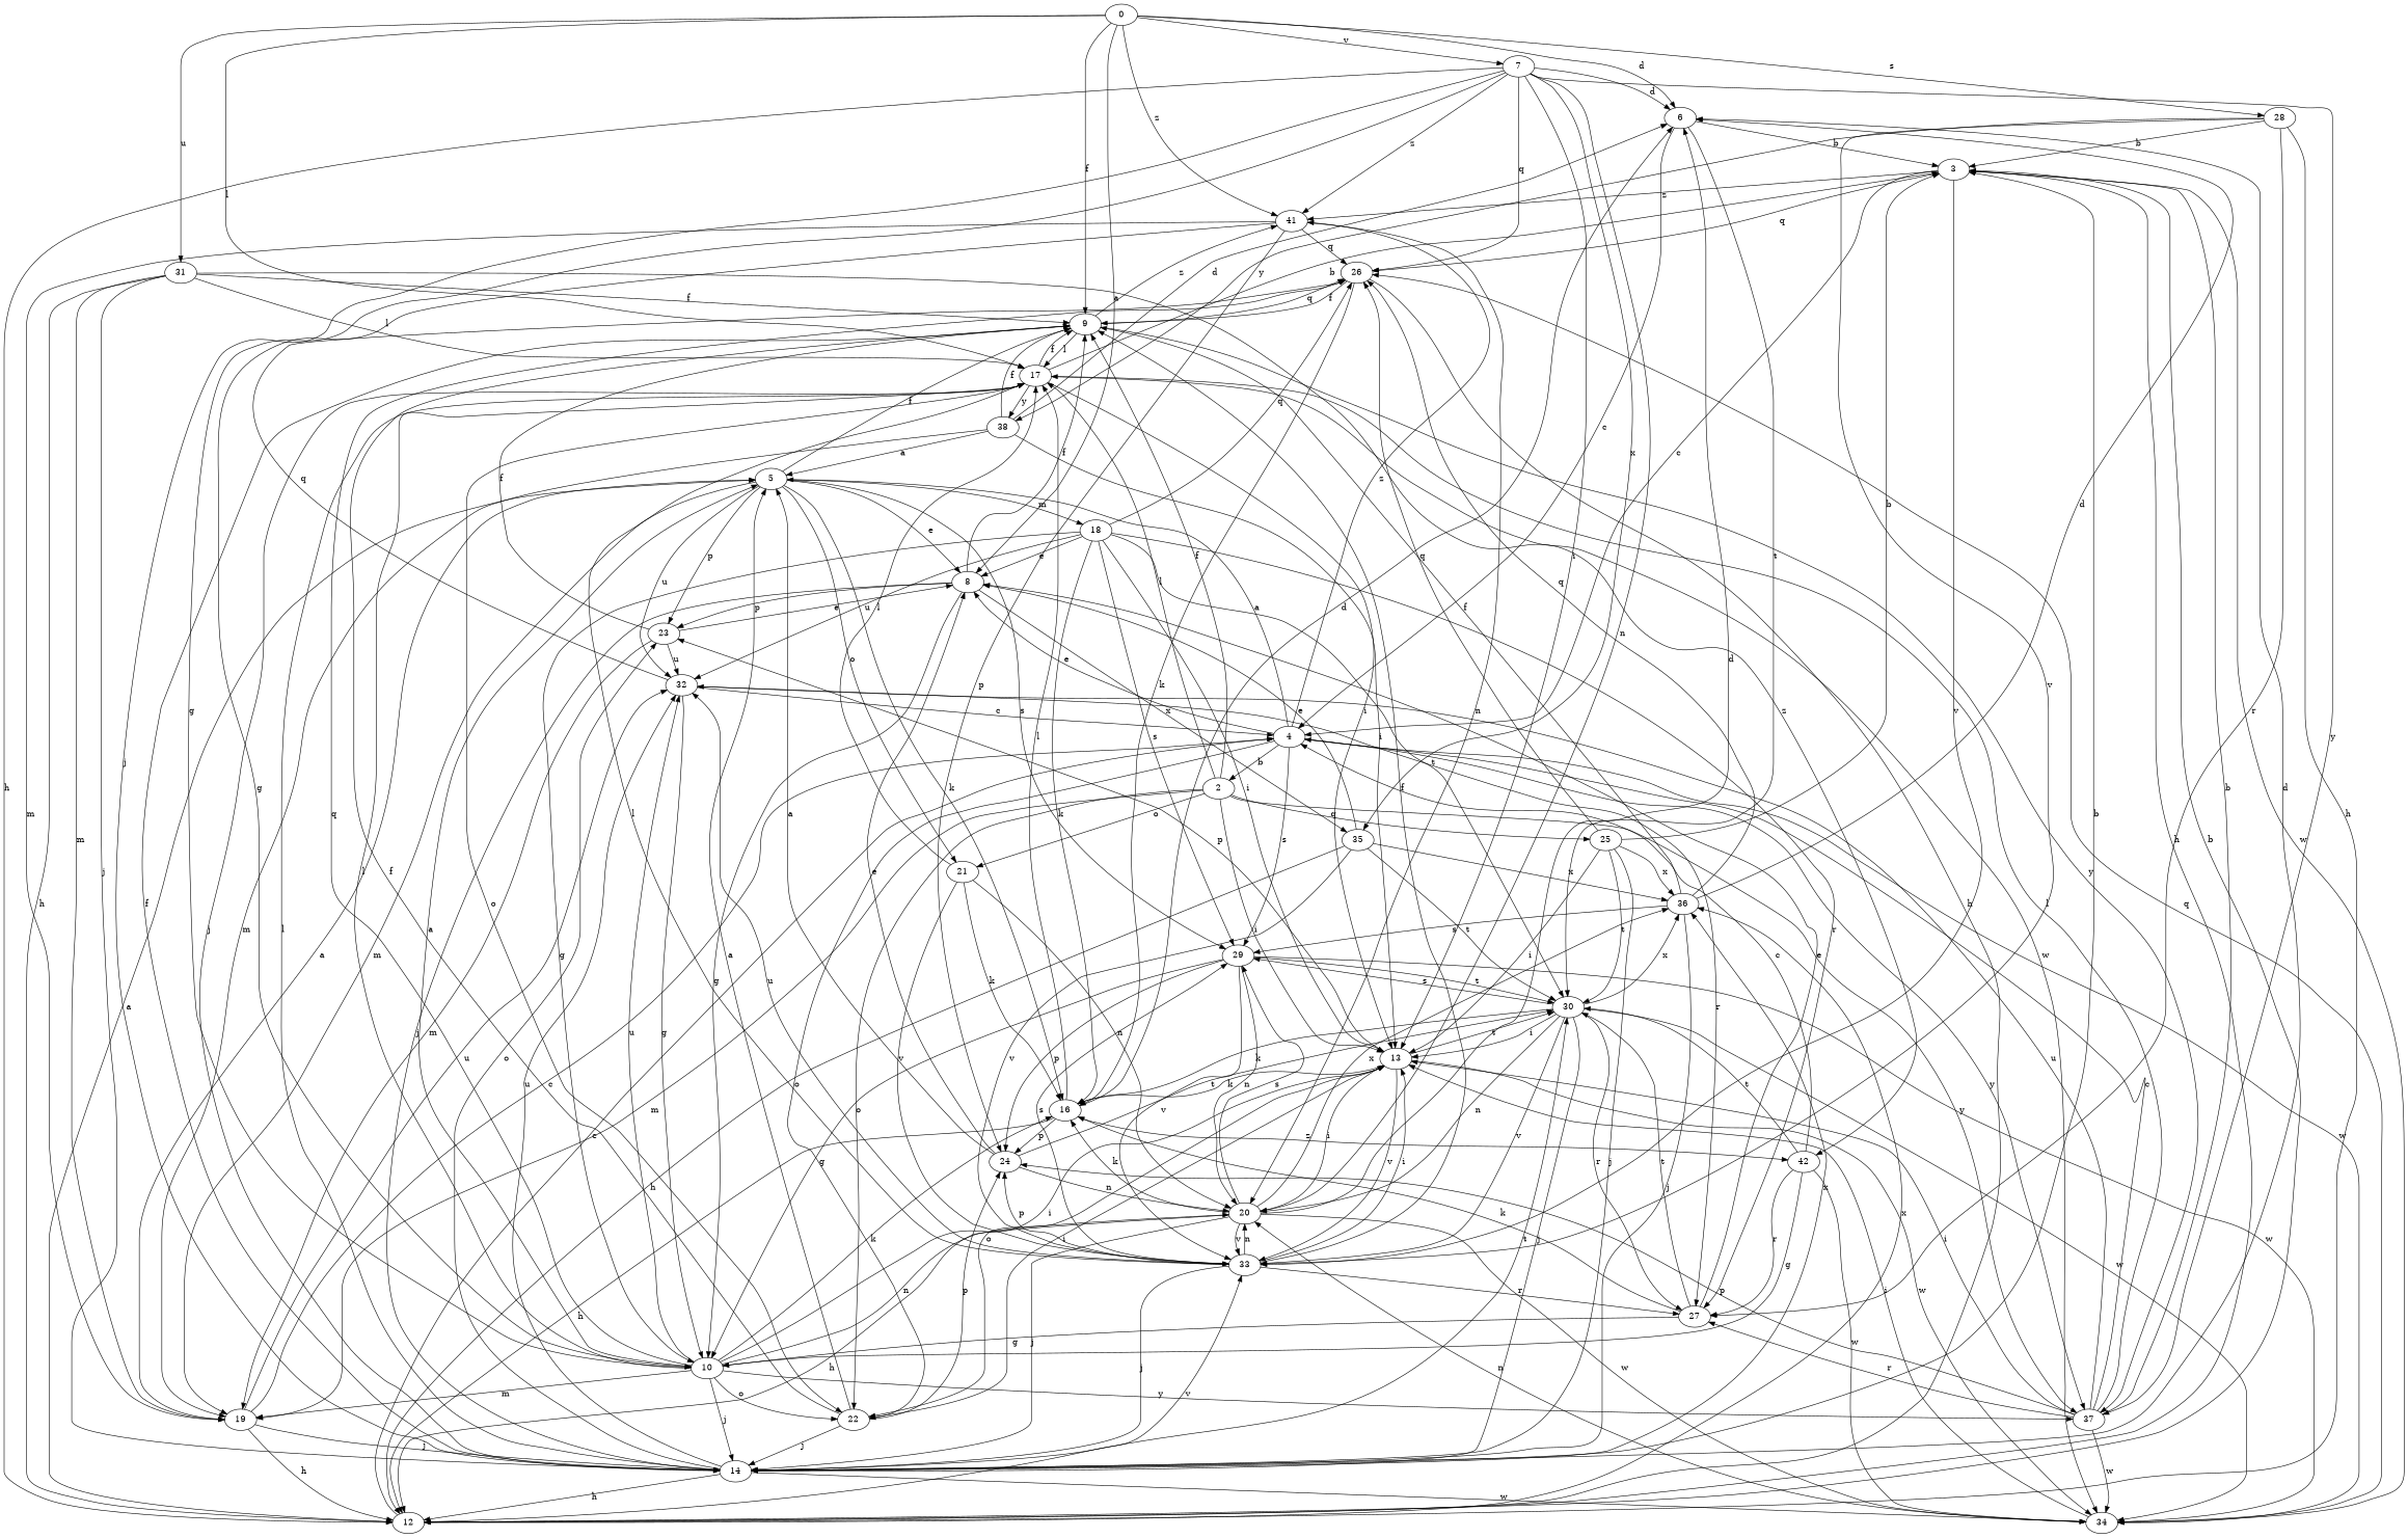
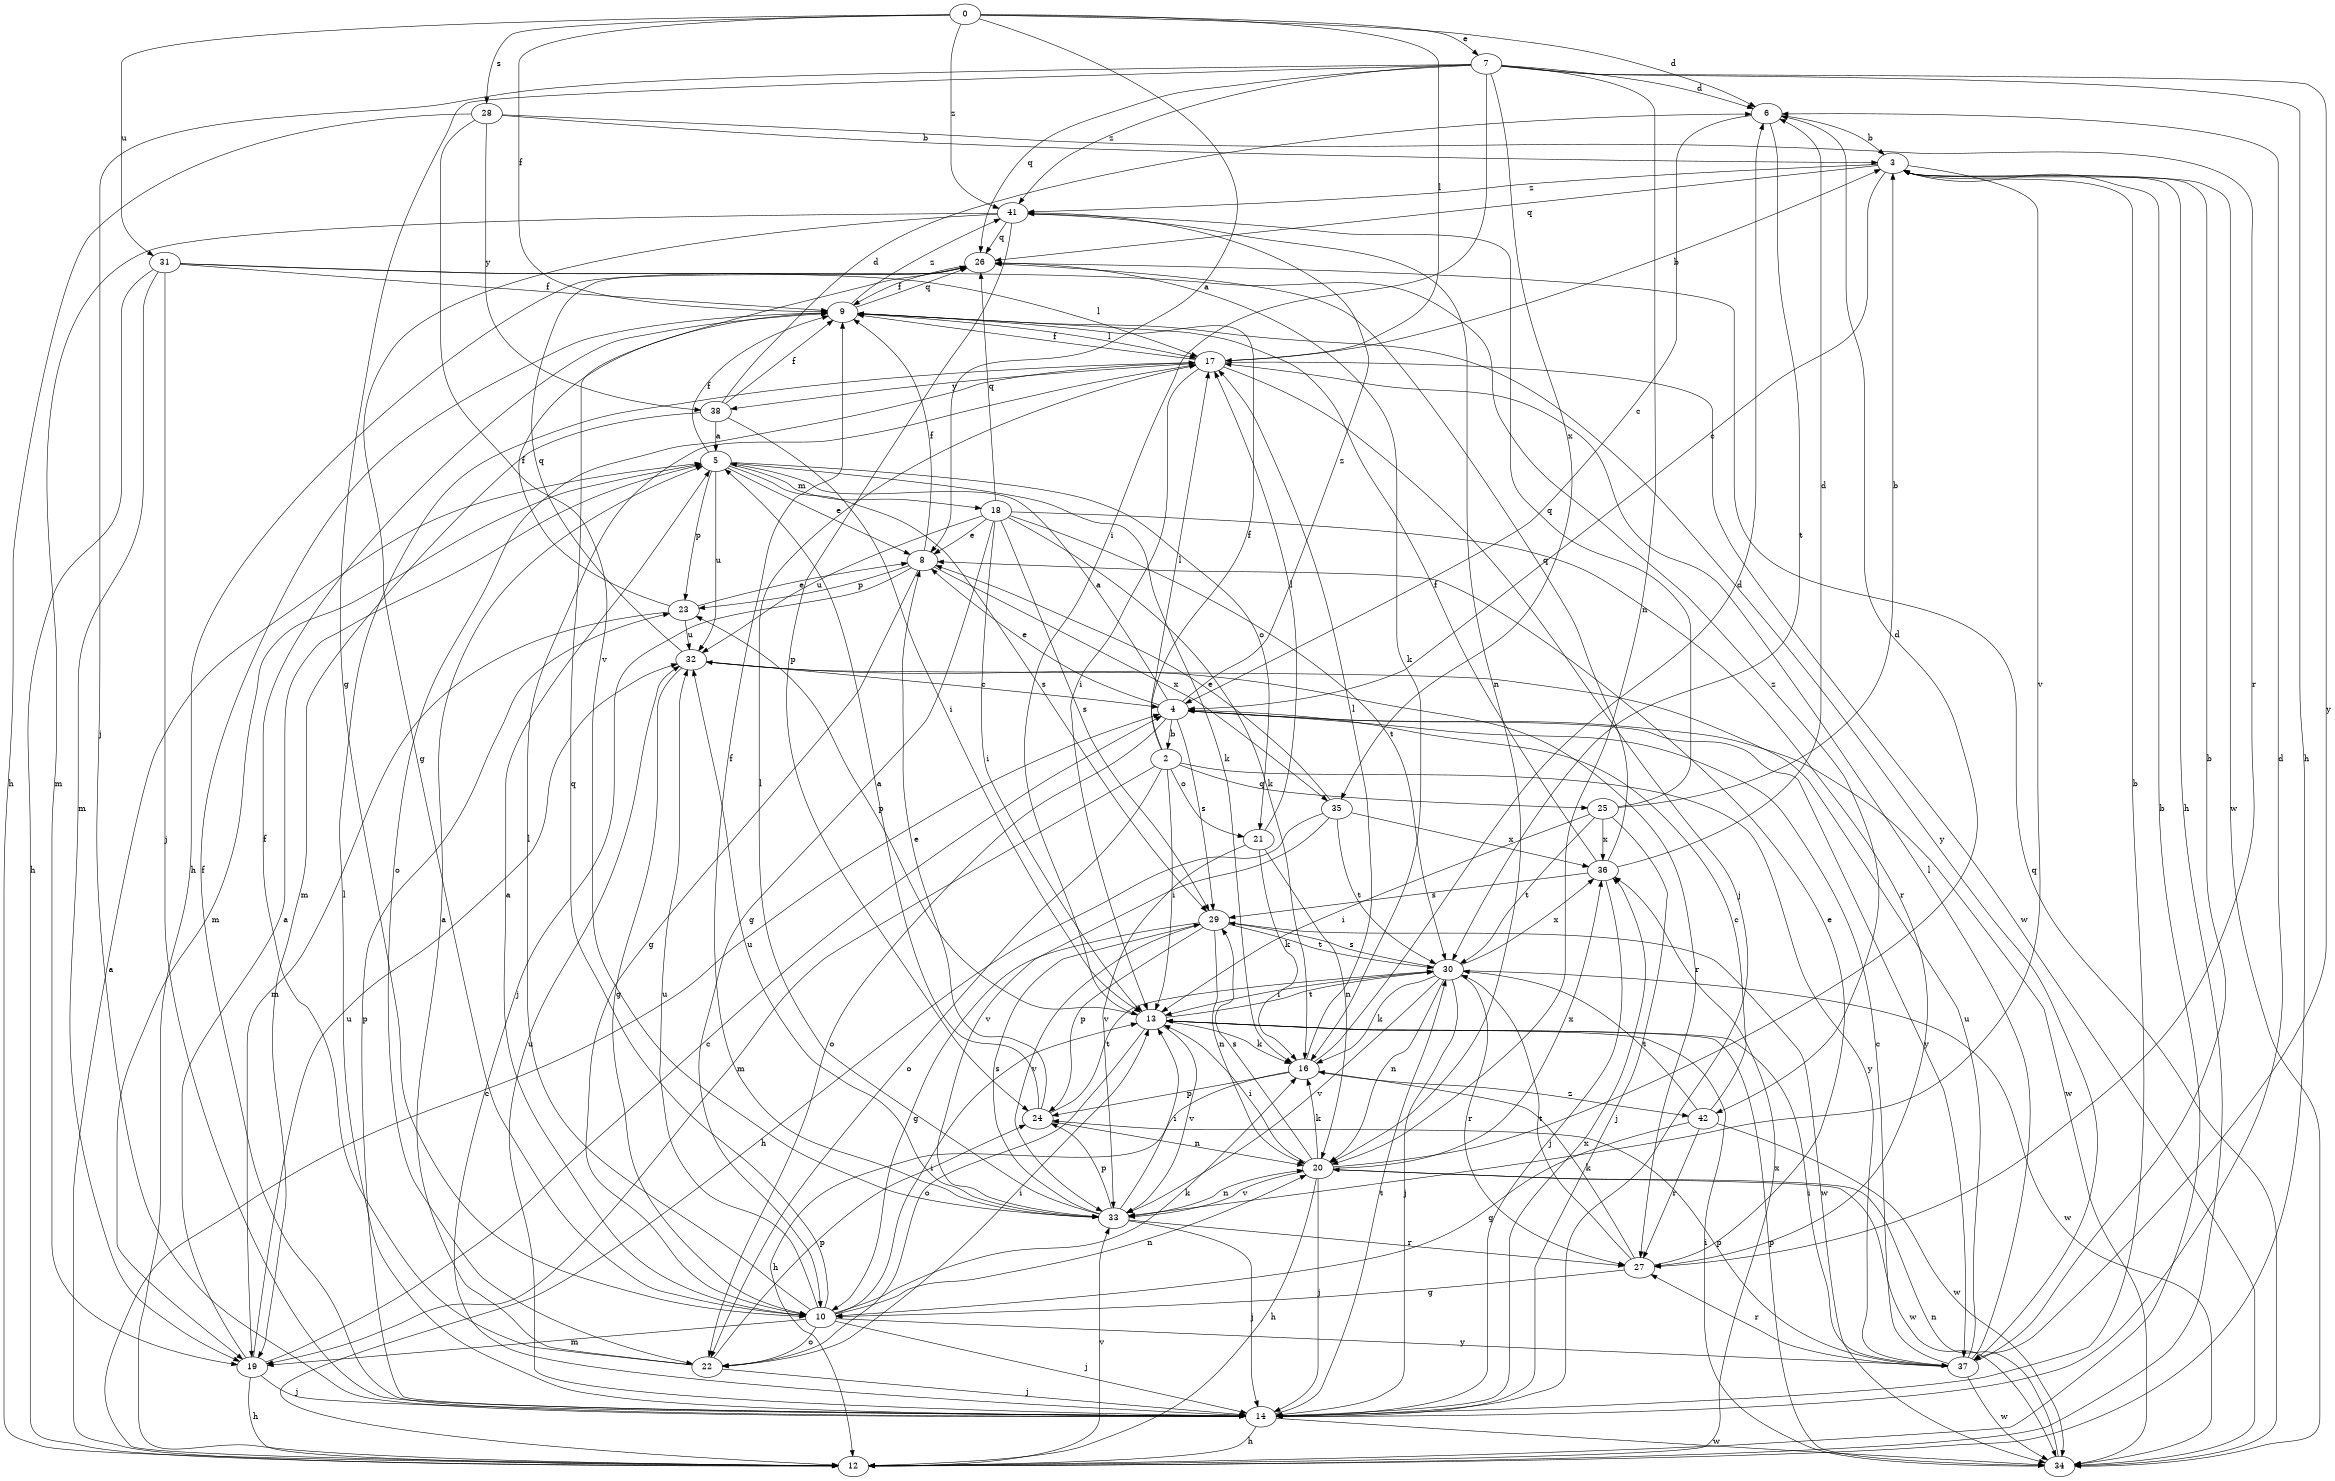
  strict digraph {
    0
    6
    7
    8
    9
    17
    28
    31
    41
    3
    4
    30
    13
    37
    12
    26
    10
    14
    20
    35
    23
    22
    34
    38
    33
    27
    19
    42
    24
    n30 [label=5]
    16
    18
    21
    29
    32
    2
    25
    36
    0 -> 6 [label=d]
-   0 -> 7 [label=v]
+   0 -> 7 [label=e]
    0 -> 8 [label=a]
    0 -> 9 [label=f]
    0 -> 17 [label=l]
    0 -> 28 [label=s]
    0 -> 31 [label=u]
    0 -> 41 [label=z]
    6 -> 3 [label=b]
    6 -> 4 [label=c]
    6 -> 30 [label=t]
    7 -> 6 [label=d]
    7 -> 41 [label=z]
    7 -> 13 [label=i]
    7 -> 37 [label=y]
    7 -> 12 [label=h]
    7 -> 26 [label=q]
    7 -> 10 [label=g]
    7 -> 14 [label=j]
    7 -> 20 [label=n]
    7 -> 35 [label=x]
    8 -> 9 [label=f]
    8 -> 10 [label=g]
    8 -> 14 [label=j]
    8 -> 35 [label=x]
    8 -> 23 [label=p]
    9 -> 17 [label=l]
    9 -> 41 [label=z]
    9 -> 37 [label=y]
    9 -> 26 [label=q]
    17 -> 9 [label=f]
    17 -> 3 [label=b]
    17 -> 13 [label=i]
    17 -> 14 [label=j]
    17 -> 22 [label=o]
    17 -> 34 [label=w]
    17 -> 38 [label=y]
    28 -> 3 [label=b]
    28 -> 12 [label=h]
    28 -> 38 [label=y]
    28 -> 33 [label=v]
    28 -> 27 [label=r]
    31 -> 9 [label=f]
    31 -> 17 [label=l]
    31 -> 12 [label=h]
    31 -> 14 [label=j]
    31 -> 19 [label=m]
    31 -> 42 [label=z]
    41 -> 26 [label=q]
    41 -> 10 [label=g]
    41 -> 20 [label=n]
    41 -> 19 [label=m]
    41 -> 24 [label=p]
    3 -> 41 [label=z]
    3 -> 4 [label=c]
    3 -> 12 [label=h]
    3 -> 26 [label=q]
    3 -> 34 [label=w]
    3 -> 33 [label=v]
    4 -> 8 [label=e]
    4 -> 41 [label=z]
    4 -> 37 [label=y]
    4 -> 22 [label=o]
    4 -> 34 [label=w]
    4 -> n30 [label=a]
    4 -> 29 [label=s]
    4 -> 2 [label=b]
    30 -> 13 [label=i]
    30 -> 14 [label=j]
    30 -> 20 [label=n]
    30 -> 34 [label=w]
    30 -> 33 [label=v]
    30 -> 27 [label=r]
    30 -> 16 [label=k]
    30 -> 29 [label=s]
    30 -> 36 [label=x]
    13 -> 30 [label=t]
    13 -> 23 [label=p]
    13 -> 22 [label=o]
-   13 -> 34 [label=w]
+   13 -> 34 [label=p]
    13 -> 33 [label=v]
    13 -> 16 [label=k]
    37 -> 17 [label=l]
    37 -> 3 [label=b]
    37 -> 4 [label=c]
    37 -> 13 [label=i]
    37 -> 34 [label=w]
    37 -> 27 [label=r]
    37 -> 24 [label=p]
    37 -> 32 [label=u]
    12 -> 3 [label=b]
    12 -> 4 [label=c]
    12 -> 33 [label=v]
    12 -> n30 [label=a]
    12 -> 36 [label=x]
    26 -> 9 [label=f]
    26 -> 12 [label=h]
    26 -> 16 [label=k]
    10 -> 17 [label=l]
    10 -> 13 [label=i]
    10 -> 37 [label=y]
    10 -> 26 [label=q]
    10 -> 14 [label=j]
    10 -> 20 [label=n]
    10 -> 22 [label=o]
    10 -> 19 [label=m]
    10 -> n30 [label=a]
    10 -> 16 [label=k]
    10 -> 32 [label=u]
    14 -> 6 [label=d]
    14 -> 9 [label=f]
    14 -> 17 [label=l]
    14 -> 3 [label=b]
    14 -> 30 [label=t]
    14 -> 12 [label=h]
-   14 -> 23 [label=o]
+   14 -> 23 [label=p]
    14 -> 34 [label=w]
    14 -> 32 [label=u]
    14 -> 36 [label=x]
    20 -> 6 [label=d]
    20 -> 13 [label=i]
    20 -> 12 [label=h]
    20 -> 14 [label=j]
    20 -> 34 [label=w]
    20 -> 33 [label=v]
    20 -> 16 [label=k]
    20 -> 29 [label=s]
    20 -> 36 [label=x]
    35 -> 8 [label=e]
    35 -> 30 [label=t]
    35 -> 12 [label=h]
    35 -> 33 [label=v]
    35 -> 36 [label=x]
    23 -> 8 [label=e]
    23 -> 9 [label=f]
    23 -> 19 [label=m]
    23 -> 32 [label=u]
    22 -> 9 [label=f]
    22 -> 13 [label=i]
    22 -> 14 [label=j]
    22 -> 24 [label=p]
    22 -> n30 [label=a]
    34 -> 13 [label=i]
    34 -> 26 [label=q]
    34 -> 20 [label=n]
    38 -> 6 [label=d]
    38 -> 9 [label=f]
    38 -> 13 [label=i]
    38 -> 19 [label=m]
    38 -> n30 [label=a]
    33 -> 9 [label=f]
    33 -> 17 [label=l]
    33 -> 13 [label=i]
    33 -> 14 [label=j]
    33 -> 20 [label=n]
    33 -> 27 [label=r]
    33 -> 24 [label=p]
    33 -> 29 [label=s]
    33 -> 32 [label=u]
    27 -> 8 [label=e]
    27 -> 30 [label=t]
    27 -> 10 [label=g]
    27 -> 16 [label=k]
    19 -> 4 [label=c]
    19 -> 12 [label=h]
    19 -> 14 [label=j]
    19 -> n30 [label=a]
    19 -> 32 [label=u]
    42 -> 4 [label=c]
    42 -> 30 [label=t]
    42 -> 10 [label=g]
    42 -> 34 [label=w]
    42 -> 27 [label=r]
    24 -> 8 [label=e]
    24 -> 30 [label=t]
    24 -> 20 [label=n]
    24 -> n30 [label=a]
    n30 -> 8 [label=e]
    n30 -> 9 [label=f]
    n30 -> 23 [label=p]
    n30 -> 19 [label=m]
    n30 -> 16 [label=k]
    n30 -> 18 [label=m]
    n30 -> 21 [label=o]
    n30 -> 29 [label=s]
    n30 -> 32 [label=u]
    16 -> 6 [label=d]
    16 -> 17 [label=l]
    16 -> 12 [label=h]
    16 -> 42 [label=z]
    16 -> 24 [label=p]
    18 -> 8 [label=e]
    18 -> 30 [label=t]
    18 -> 13 [label=i]
    18 -> 26 [label=q]
    18 -> 10 [label=g]
    18 -> 27 [label=r]
    18 -> 16 [label=k]
    18 -> 29 [label=s]
    18 -> 32 [label=u]
    21 -> 17 [label=l]
    21 -> 20 [label=n]
    21 -> 33 [label=v]
    21 -> 16 [label=k]
    29 -> 30 [label=t]
    29 -> 10 [label=g]
    29 -> 20 [label=n]
    29 -> 34 [label=w]
    29 -> 33 [label=v]
    29 -> 24 [label=p]
    32 -> 4 [label=c]
    32 -> 26 [label=q]
    32 -> 10 [label=g]
    32 -> 27 [label=r]
    2 -> 9 [label=f]
    2 -> 17 [label=l]
    2 -> 13 [label=i]
    2 -> 37 [label=y]
    2 -> 22 [label=o]
    2 -> 19 [label=m]
    2 -> 21 [label=o]
    2 -> 25 [label=q]
    25 -> 3 [label=b]
    25 -> 30 [label=t]
    25 -> 13 [label=i]
-   25 -> 26 [label=q]
+   25 -> 41 [label=q]
    25 -> 14 [label=j]
    25 -> 36 [label=x]
    36 -> 6 [label=d]
    36 -> 9 [label=f]
    36 -> 26 [label=q]
    36 -> 14 [label=j]
    36 -> 29 [label=s]
  }
